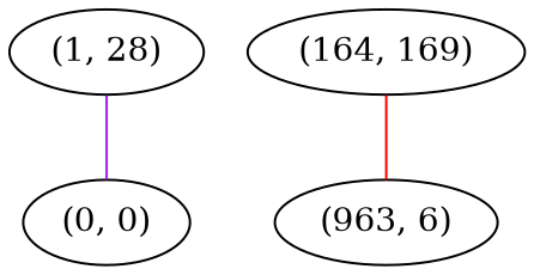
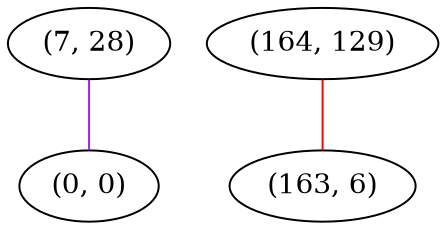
  graph {
-   "(7, 28)" [label="(1, 28)"]
+   "(7, 28)"
    "(0, 0)"
-   "(164, 129)" [label="(164, 169)"]
-   "(163, 6)" [label="(963, 6)"]
+   "(164, 129)"
+   "(163, 6)"
    "(7, 28)" -- "(0, 0)" [color=purple weight=4]
    "(164, 129)" -- "(163, 6)" [color=red weight=1]
  }
